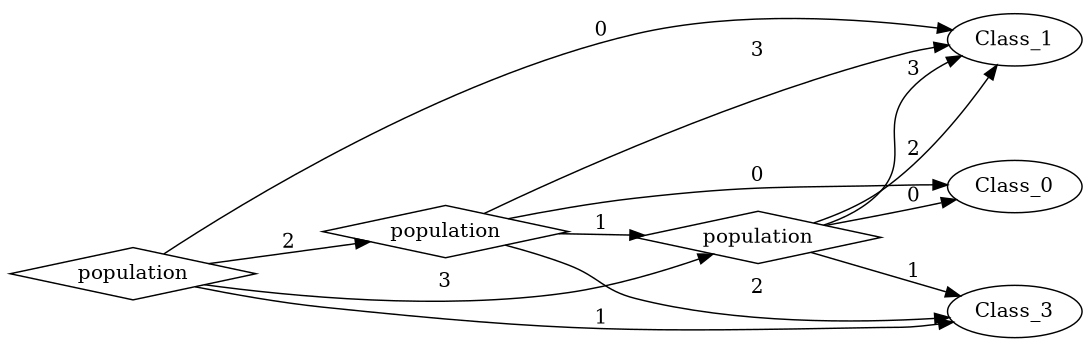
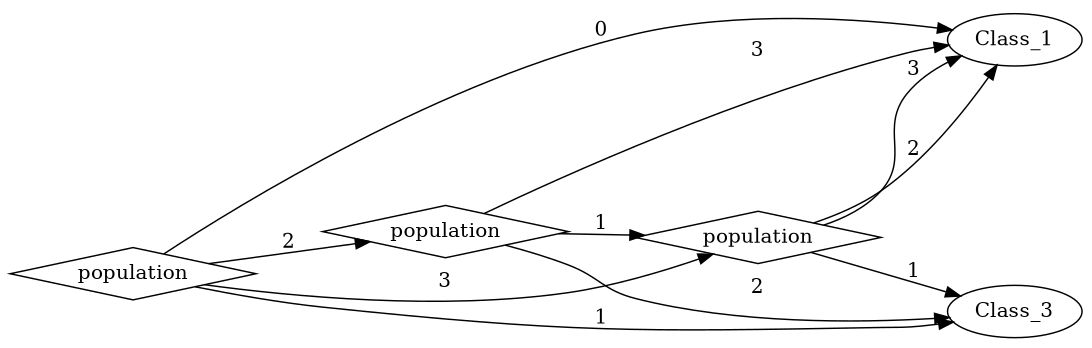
  digraph {
    rankdir=LR
    fontname="DejaVu Serif"
    node [fontname="DejaVu Serif"]
    edge [fontname="DejaVu Serif"]
    n1 [label=Class_1]
    n2 [label=Class_3]
-   n3 [label=Class_0]
    n4 [label=population shape=diamond]
    n5 [label=population shape=diamond]
    n6 [label=population shape=diamond]
    n4 -> n1 [label=3]
    n4 -> n1 [label=2]
    n4 -> n2 [label=1]
-   n4 -> n3 [label=0]
    n5 -> n1 [label=3]
    n5 -> n2 [label=2]
-   n5 -> n3 [label=0]
    n5 -> n4 [label=1]
    n6 -> n1 [label=0]
    n6 -> n2 [label=1]
    n6 -> n4 [label=3]
    n6 -> n5 [label=2]
  }
